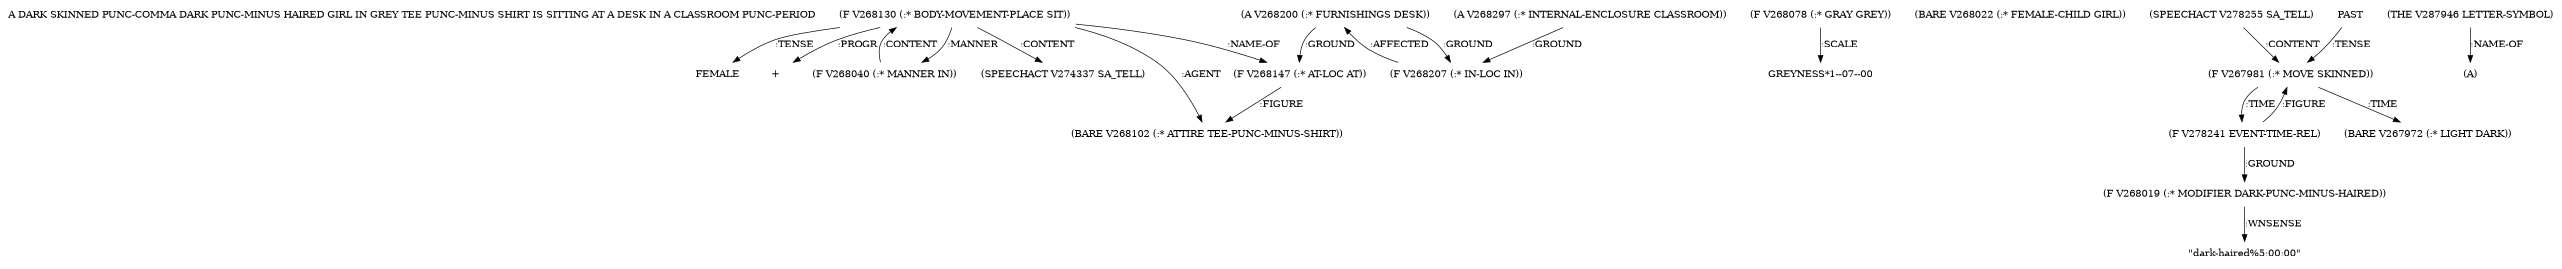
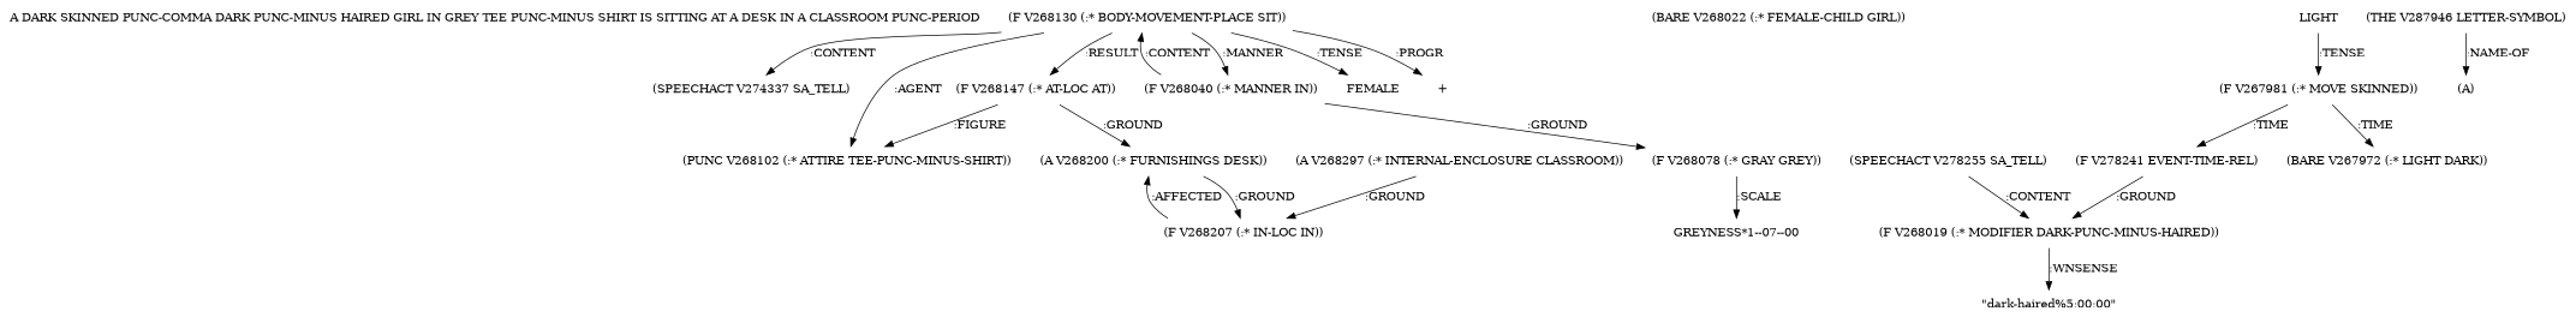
  digraph {
    node [shape=none]
    "A DARK SKINNED PUNC-COMMA DARK PUNC-MINUS HAIRED GIRL IN GREY TEE PUNC-MINUS SHIRT IS SITTING AT A DESK IN A CLASSROOM PUNC-PERIOD"
    n2 [label="(SPEECHACT V274337 SA_TELL)"]
    n3 [label="(F V268130 (:* BODY-MOVEMENT-PLACE SIT))"]
    n4 [label="(F V268147 (:* AT-LOC AT))"]
-   n5 [label="(BARE V268102 (:* ATTIRE TEE-PUNC-MINUS-SHIRT))"]
+   n5 [label="(PUNC V268102 (:* ATTIRE TEE-PUNC-MINUS-SHIRT))"]
    n6 [label="(F V268040 (:* MANNER IN))"]
    n7 [label=FEMALE]
    n8 [label="+"]
    n9 [label="(A V268200 (:* FURNISHINGS DESK))"]
    n10 [label="(F V268078 (:* GRAY GREY))"]
    n11 [label="(F V268207 (:* IN-LOC IN))"]
    n12 [label="GREYNESS*1--07--00"]
    n13 [label="(A V268297 (:* INTERNAL-ENCLOSURE CLASSROOM))"]
    n14 [label="(BARE V268022 (:* FEMALE-CHILD GIRL))"]
    n15 [label="(SPEECHACT V278255 SA_TELL)"]
    n16 [label="(F V267981 (:* MOVE SKINNED))"]
    n17 [label="(F V278241 EVENT-TIME-REL)"]
    n18 [label="(BARE V267972 (:* LIGHT DARK))"]
    n19 [label="(F V268019 (:* MODIFIER DARK-PUNC-MINUS-HAIRED))"]
-   n20 [label=PAST]
+   n20 [label=LIGHT]
    n21 [label="\"dark-haired%5:00:00\""]
    n22 [label="(THE V287946 LETTER-SYMBOL)"]
    n23 [label="(A)"]
    n3 -> n2 [label=":CONTENT"]
-   n3 -> n4 [label=":NAME-OF"]
+   n3 -> n4 [label=":RESULT"]
    n3 -> n5 [label=":AGENT"]
    n3 -> n6 [label=":MANNER"]
    n3 -> n7 [label=":TENSE"]
    n3 -> n8 [label=":PROGR"]
    n4 -> n5 [label=":FIGURE"]
-   n9 -> n4 [label=":GROUND"]
+   n4 -> n9 [label=":GROUND"]
    n6 -> n3 [label=":CONTENT"]
+   n6 -> n10 [label=":GROUND"]
    n9 -> n11 [label=":GROUND"]
    n10 -> n12 [label=":SCALE"]
    n11 -> n9 [label=":AFFECTED"]
    n13 -> n11 [label=":GROUND"]
-   n15 -> n16 [label=":CONTENT"]
+   n15 -> n19 [label=":CONTENT"]
    n16 -> n17 [label=":TIME"]
    n16 -> n18 [label=":TIME"]
-   n17 -> n16 [label=":FIGURE"]
    n17 -> n19 [label=":GROUND"]
    n19 -> n21 [label=":WNSENSE"]
    n20 -> n16 [label=":TENSE"]
    n22 -> n23 [label=":NAME-OF"]
  }
